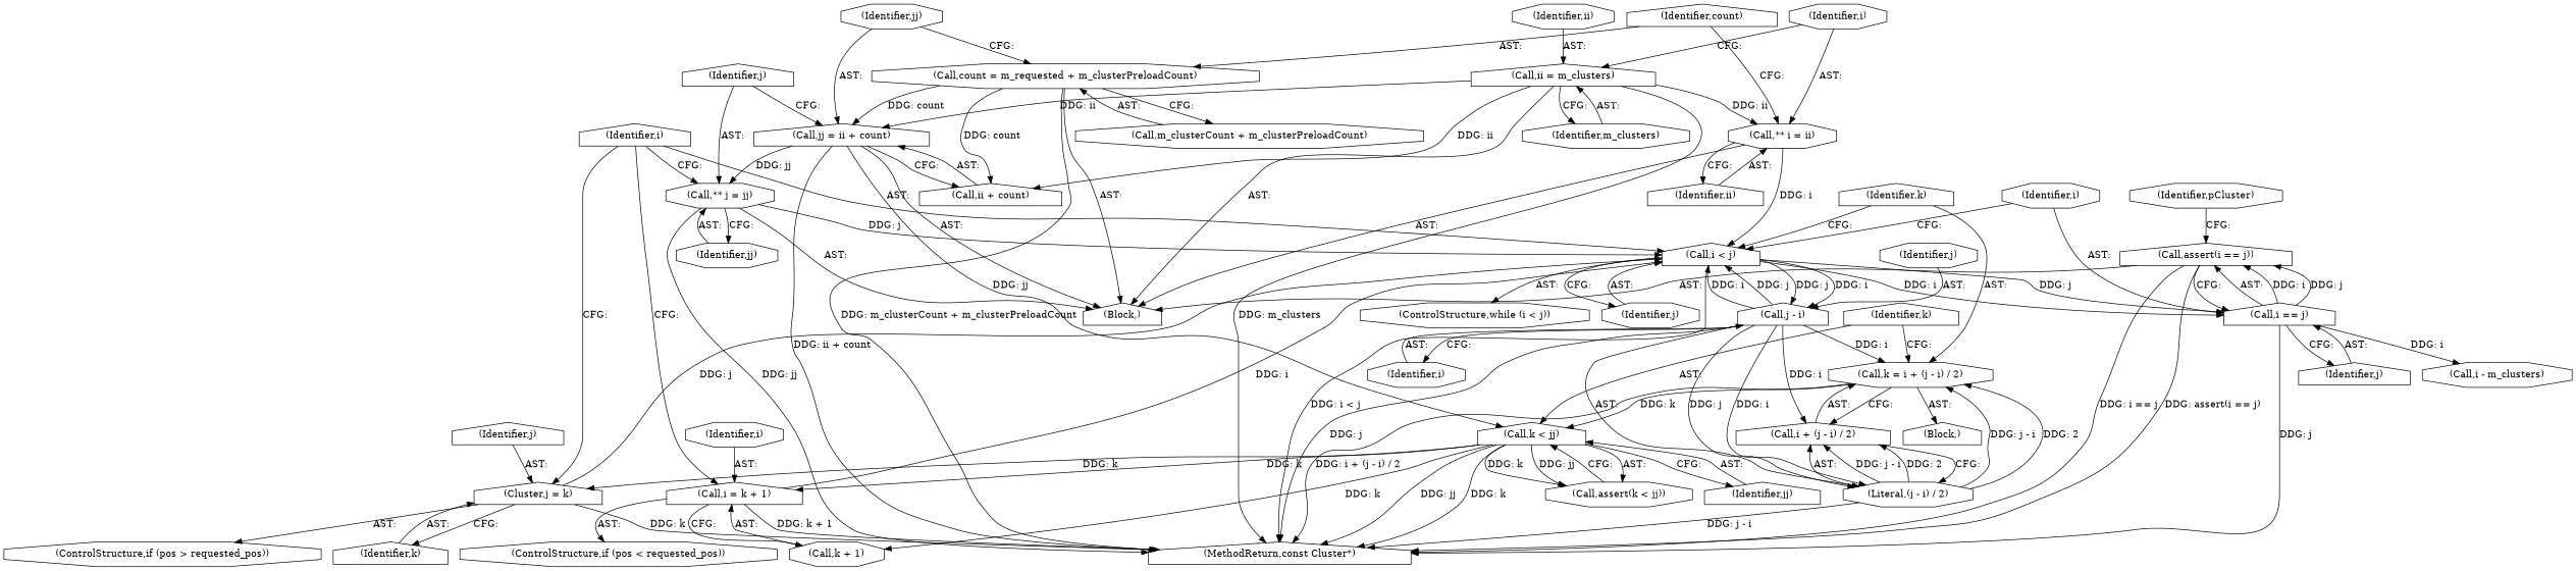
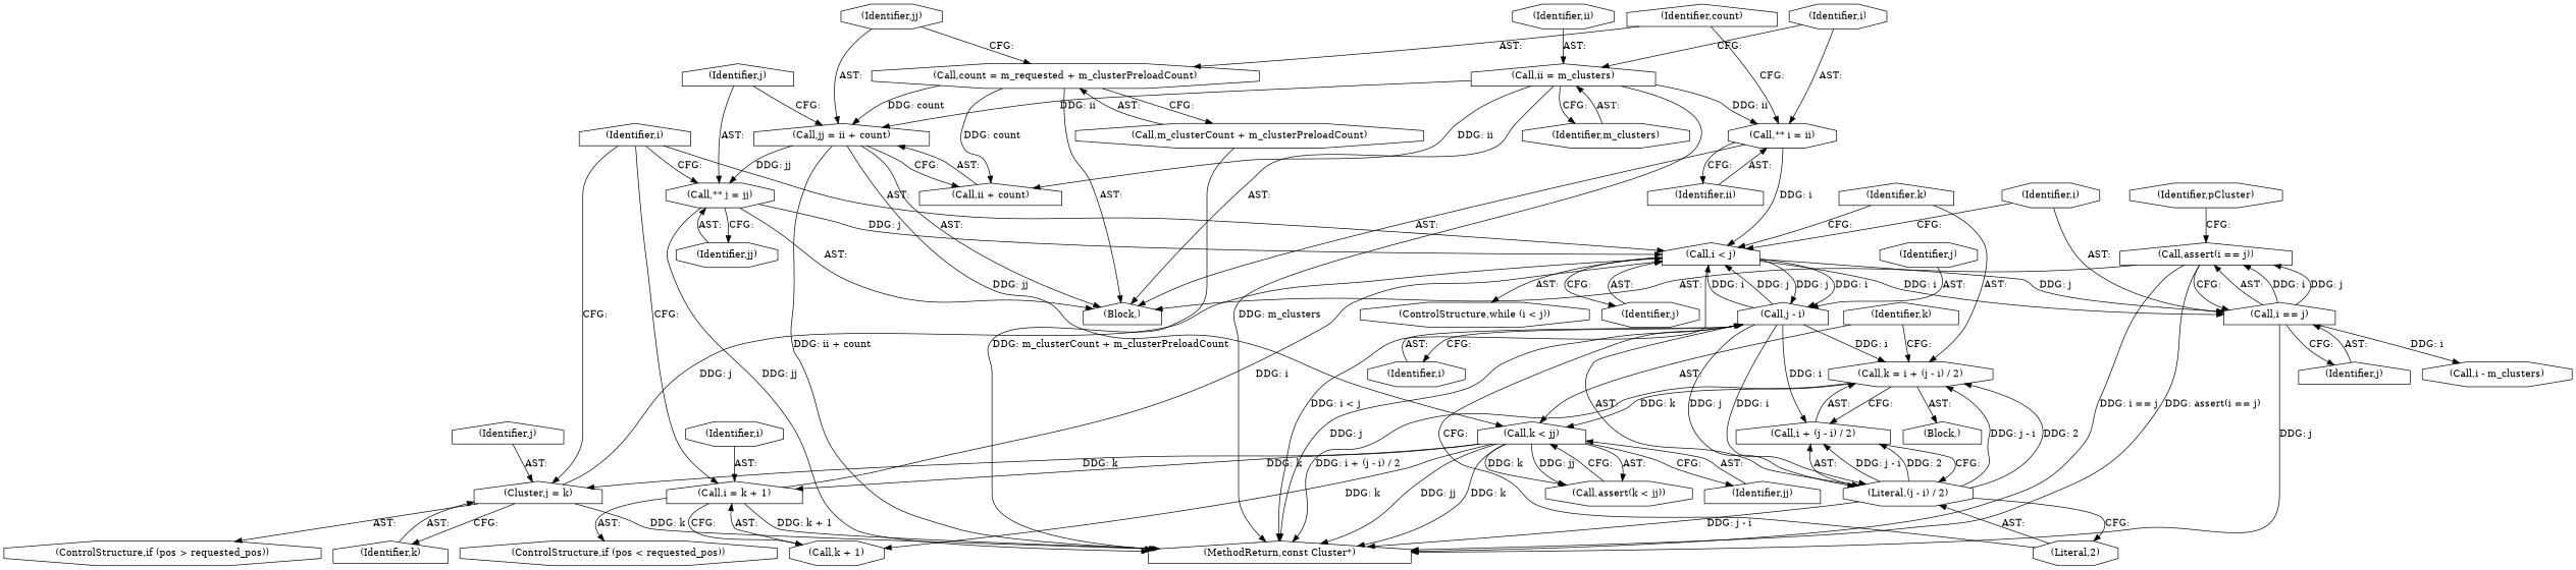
  digraph {
    node [shape=house]
    n1 [label="(Call,assert(i == j))"]
    n2 [label="(Call,i == j)"]
    n3 [label="(MethodReturn,const Cluster*)"]
    n4 [label="(Block,)"]
    n5 [label="(Identifier,j)"]
    n6 [label="(Call,i - m_clusters)" shape=octagon]
    n7 [label="(Call,i < j)"]
    n8 [label="(Call,j - i)"]
    n9 [label="(ControlStructure,while (i < j))" shape=octagon]
    n10 [label="(Identifier,j)" shape=octagon]
    n11 [label="(Call,k = i + (j - i) / 2)" shape=octagon]
    n12 [label="(Call,i + (j - i) / 2)"]
    n13 [label="(Literal,(j - i) / 2)" shape=octagon]
    n14 [label="(Identifier,i)" shape=octagon]
    n15 [label="(Call,i = k + 1)"]
    n16 [label="(ControlStructure,if (pos < requested_pos))" shape=octagon]
    n17 [label="(Call,k + 1)" shape=octagon]
    n18 [label="(Call,k < jj)"]
    n19 [label="(Cluster,j = k)"]
    n20 [label="(Identifier,jj)"]
    n21 [label="(Call,assert(k < jj))" shape=octagon]
    n22 [label="(Identifier,k)"]
    n23 [label="(ControlStructure,if (pos > requested_pos))" shape=octagon]
    n24 [label="(Block,)"]
+   n25 [label="(Literal,2)" shape=octagon]
    n26 [label="(Call,jj = ii + count)"]
    n27 [label="(Call,** j = jj)" shape=octagon]
    n28 [label="(Call,ii + count)"]
    n29 [label="(Identifier,jj)" shape=octagon]
    n30 [label="(Call,ii = m_clusters)"]
    n31 [label="(Call,** i = ii)" shape=octagon]
    n32 [label="(Identifier,m_clusters)" shape=octagon]
    n33 [label="(Identifier,ii)"]
    n34 [label="(Call,count = m_requested + m_clusterPreloadCount)" shape=octagon]
    n35 [label="(Call,m_clusterCount + m_clusterPreloadCount)" shape=octagon]
    n36 [label="(Identifier,i)" shape=octagon]
    n37 [label="(Identifier,j)" shape=octagon]
    n38 [label="(Identifier,i)" shape=octagon]
    n39 [label="(Identifier,ii)" shape=octagon]
    n40 [label="(Identifier,j)"]
    n41 [label="(Identifier,k)"]
    n42 [label="(Identifier,count)"]
    n43 [label="(Identifier,i)" shape=octagon]
    n44 [label="(Identifier,jj)" shape=octagon]
    n45 [label="(Identifier,i)"]
    n46 [label="(Identifier,k)"]
    n47 [label="(Identifier,j)"]
    n48 [label="(Identifier,pCluster)" shape=octagon]
    n1 -> n2 [label="CFG: "]
    n1 -> n3 [label="DDG: i == j"]
    n1 -> n3 [label="DDG: assert(i == j)"]
    n1 -> n4 [label="AST: "]
    n2 -> n1 [label="AST: "]
    n2 -> n1 [label="DDG: i"]
    n2 -> n1 [label="DDG: j"]
    n2 -> n3 [label="DDG: j"]
    n2 -> n5 [label="CFG: "]
    n2 -> n6 [label="DDG: i"]
    n5 -> n2 [label="AST: "]
    n7 -> n2 [label="DDG: i"]
    n7 -> n2 [label="DDG: j"]
    n7 -> n3 [label="DDG: i < j"]
    n7 -> n8 [label="DDG: j"]
    n7 -> n8 [label="DDG: i"]
    n7 -> n9 [label="AST: "]
    n7 -> n10 [label="CFG: "]
    n8 -> n3 [label="DDG: j"]
    n8 -> n7 [label="DDG: i"]
    n8 -> n7 [label="DDG: j"]
    n8 -> n11 [label="DDG: i"]
    n8 -> n12 [label="DDG: i"]
    n8 -> n13 [label="AST: "]
    n8 -> n13 [label="DDG: j"]
    n8 -> n13 [label="DDG: i"]
    n8 -> n14 [label="CFG: "]
    n10 -> n7 [label="AST: "]
    n11 -> n3 [label="DDG: i + (j - i) / 2"]
    n11 -> n12 [label="CFG: "]
    n11 -> n18 [label="DDG: k"]
    n11 -> n24 [label="AST: "]
    n12 -> n11 [label="AST: "]
    n12 -> n13 [label="CFG: "]
    n13 -> n3 [label="DDG: j - i"]
    n13 -> n11 [label="DDG: j - i"]
    n13 -> n11 [label="DDG: 2"]
    n13 -> n12 [label="AST: "]
    n13 -> n12 [label="DDG: j - i"]
    n13 -> n12 [label="DDG: 2"]
+   n13 -> n25 [label="CFG: "]
    n14 -> n8 [label="AST: "]
    n15 -> n3 [label="DDG: k + 1"]
    n15 -> n7 [label="DDG: i"]
    n15 -> n16 [label="AST: "]
    n15 -> n17 [label="CFG: "]
    n17 -> n15 [label="AST: "]
    n18 -> n3 [label="DDG: jj"]
    n18 -> n3 [label="DDG: k"]
    n18 -> n15 [label="DDG: k"]
    n18 -> n17 [label="DDG: k"]
    n18 -> n19 [label="DDG: k"]
    n18 -> n20 [label="CFG: "]
    n18 -> n21 [label="AST: "]
    n18 -> n21 [label="DDG: k"]
    n18 -> n21 [label="DDG: jj"]
    n19 -> n3 [label="DDG: k"]
    n19 -> n7 [label="DDG: j"]
    n19 -> n22 [label="CFG: "]
    n19 -> n23 [label="AST: "]
    n20 -> n18 [label="AST: "]
    n21 -> n18 [label="CFG: "]
    n22 -> n19 [label="AST: "]
+   n25 -> n8 [label="CFG: "]
+   n25 -> n13 [label="AST: "]
    n26 -> n3 [label="DDG: ii + count"]
    n26 -> n4 [label="AST: "]
    n26 -> n18 [label="DDG: jj"]
    n26 -> n27 [label="DDG: jj"]
    n26 -> n28 [label="CFG: "]
    n27 -> n3 [label="DDG: jj"]
    n27 -> n4 [label="AST: "]
    n27 -> n7 [label="DDG: j"]
    n27 -> n29 [label="CFG: "]
    n28 -> n26 [label="AST: "]
    n29 -> n27 [label="AST: "]
    n30 -> n3 [label="DDG: m_clusters"]
    n30 -> n4 [label="AST: "]
    n30 -> n26 [label="DDG: ii"]
    n30 -> n28 [label="DDG: ii"]
    n30 -> n31 [label="DDG: ii"]
    n30 -> n32 [label="CFG: "]
    n31 -> n4 [label="AST: "]
    n31 -> n7 [label="DDG: i"]
    n31 -> n33 [label="CFG: "]
    n32 -> n30 [label="AST: "]
    n33 -> n31 [label="AST: "]
-   n34 -> n3 [label="DDG: m_clusterCount + m_clusterPreloadCount"]
+   n35 -> n3 [label="DDG: m_clusterCount + m_clusterPreloadCount"]
    n34 -> n4 [label="AST: "]
    n34 -> n26 [label="DDG: count"]
    n34 -> n28 [label="DDG: count"]
    n34 -> n35 [label="CFG: "]
    n35 -> n34 [label="AST: "]
    n36 -> n15 [label="AST: "]
    n37 -> n8 [label="AST: "]
    n38 -> n2 [label="AST: "]
    n38 -> n7 [label="CFG: "]
    n39 -> n30 [label="AST: "]
    n40 -> n19 [label="AST: "]
    n41 -> n7 [label="CFG: "]
    n41 -> n11 [label="AST: "]
    n42 -> n31 [label="CFG: "]
    n42 -> n34 [label="AST: "]
    n43 -> n30 [label="CFG: "]
    n43 -> n31 [label="AST: "]
    n44 -> n26 [label="AST: "]
    n44 -> n34 [label="CFG: "]
    n45 -> n7 [label="AST: "]
    n45 -> n15 [label="CFG: "]
    n45 -> n19 [label="CFG: "]
    n45 -> n27 [label="CFG: "]
    n46 -> n11 [label="CFG: "]
    n46 -> n18 [label="AST: "]
    n47 -> n26 [label="CFG: "]
    n47 -> n27 [label="AST: "]
    n48 -> n1 [label="CFG: "]
  }
